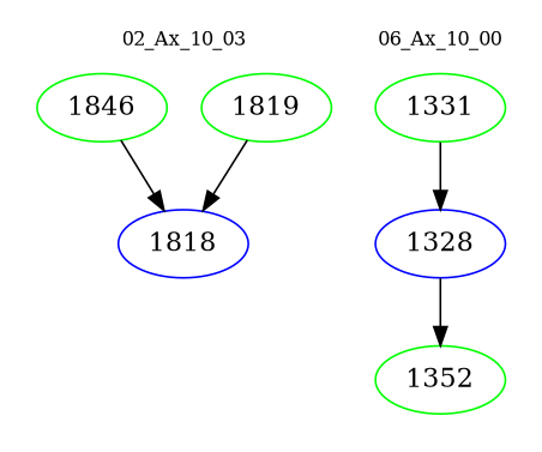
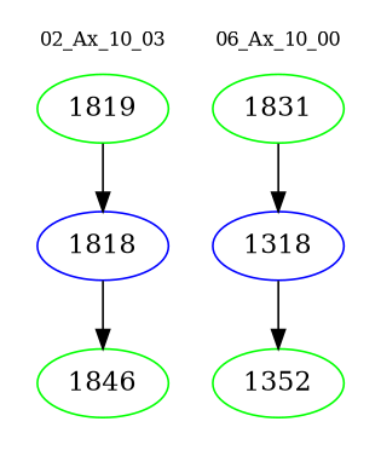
  digraph {
    node [color=green]
    edge [color=black]
    n1 [label=1819]
    n2 [color=blue label=1818]
    n3 [label=1846]
-   n4 [label=1331]
-   n5 [color=blue label=1328]
+   n4 [label=1831]
+   n5 [color=blue label=1318]
    n6 [label=1352]
    subgraph cluster_1 {
      color=white
      fontsize=10
      label="02_Ax_10_03"
      n1
      n2
      n3
    }
    subgraph cluster_2 {
      color=white
      fontsize=10
      label="06_Ax_10_00"
      n4
      n5
      n6
    }
    n1 -> n2
-   n3 -> n2
+   n2 -> n3
    n4 -> n5
    n5 -> n6
  }
